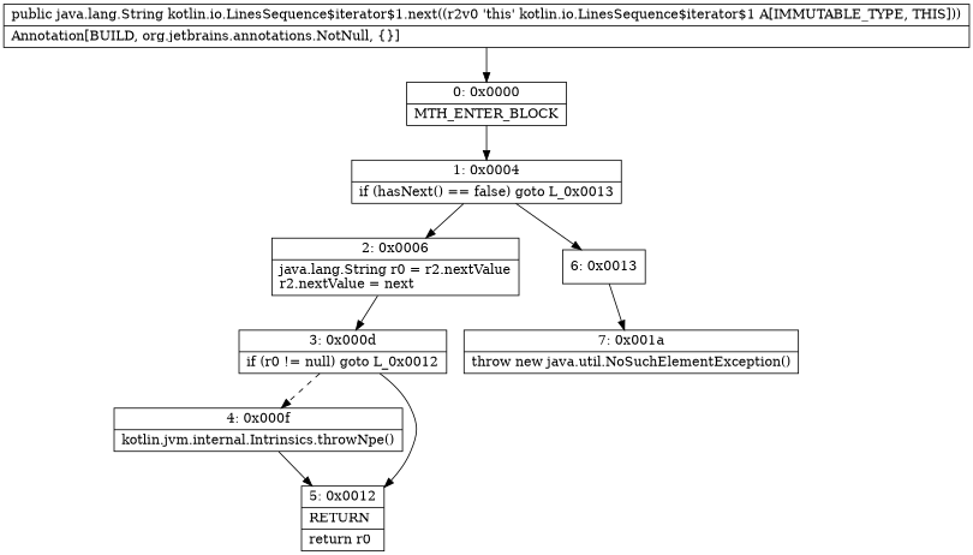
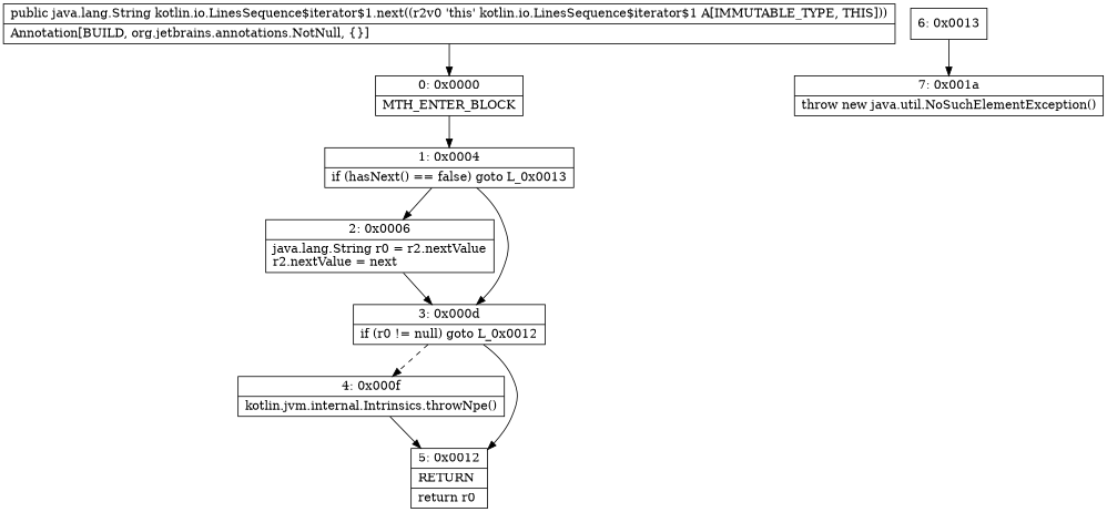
  digraph {
    node [shape=record]
    n1 [label="{0\:\ 0x0000|MTH_ENTER_BLOCK\l}"]
    n2 [label="{1\:\ 0x0004|if (hasNext() == false) goto L_0x0013\l}"]
    n3 [label="{2\:\ 0x0006|java.lang.String r0 = r2.nextValue\lr2.nextValue = next\l}"]
    n4 [label="{6\:\ 0x0013}"]
    n5 [label="{3\:\ 0x000d|if (r0 != null) goto L_0x0012\l}"]
    n6 [label="{7\:\ 0x001a|throw new java.util.NoSuchElementException()\l}"]
    n7 [label="{4\:\ 0x000f|kotlin.jvm.internal.Intrinsics.throwNpe()\l}"]
    n8 [label="{5\:\ 0x0012|RETURN\l|return r0\l}"]
    n9 [label="{public java.lang.String kotlin.io.LinesSequence$iterator$1.next((r2v0 'this' kotlin.io.LinesSequence$iterator$1 A[IMMUTABLE_TYPE, THIS]))  | Annotation[BUILD, org.jetbrains.annotations.NotNull, \{\}]\l}"]
    n1 -> n2
    n2 -> n3 [style=solid]
-   n2 -> n4
+   n2 -> n5
    n3 -> n5
    n4 -> n6
    n5 -> n7 [style=dashed]
    n5 -> n8
    n7 -> n8
    n9 -> n1
  }
